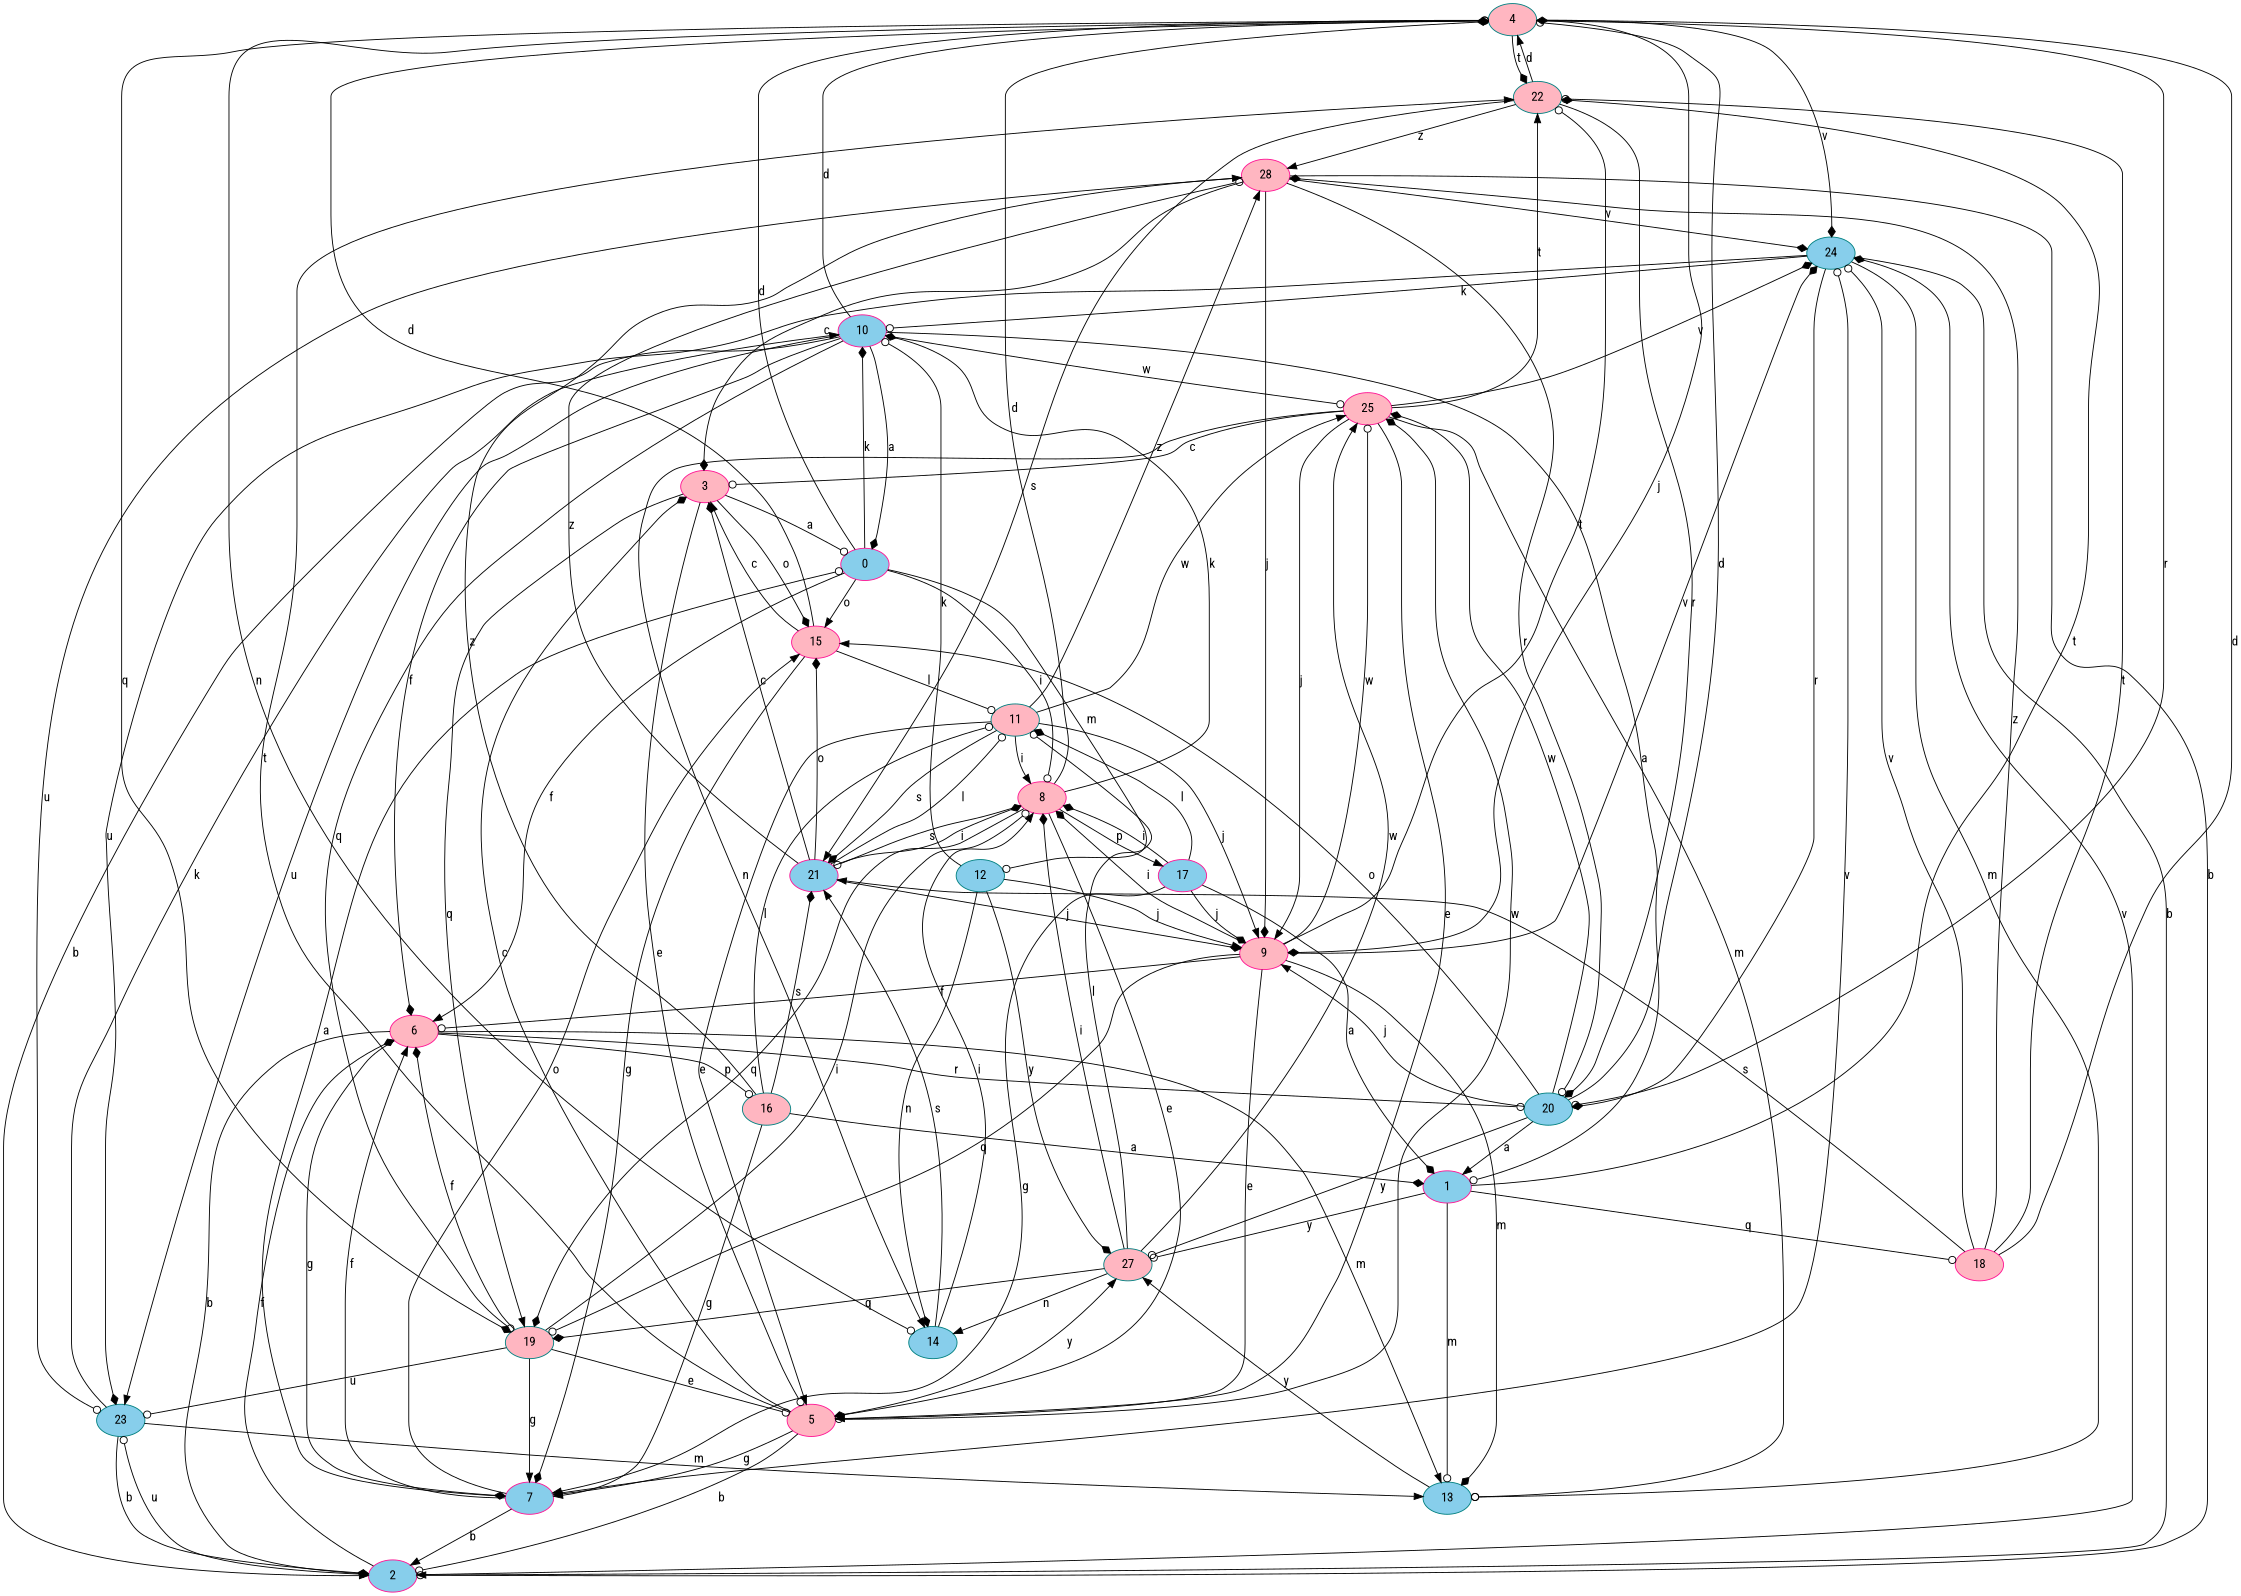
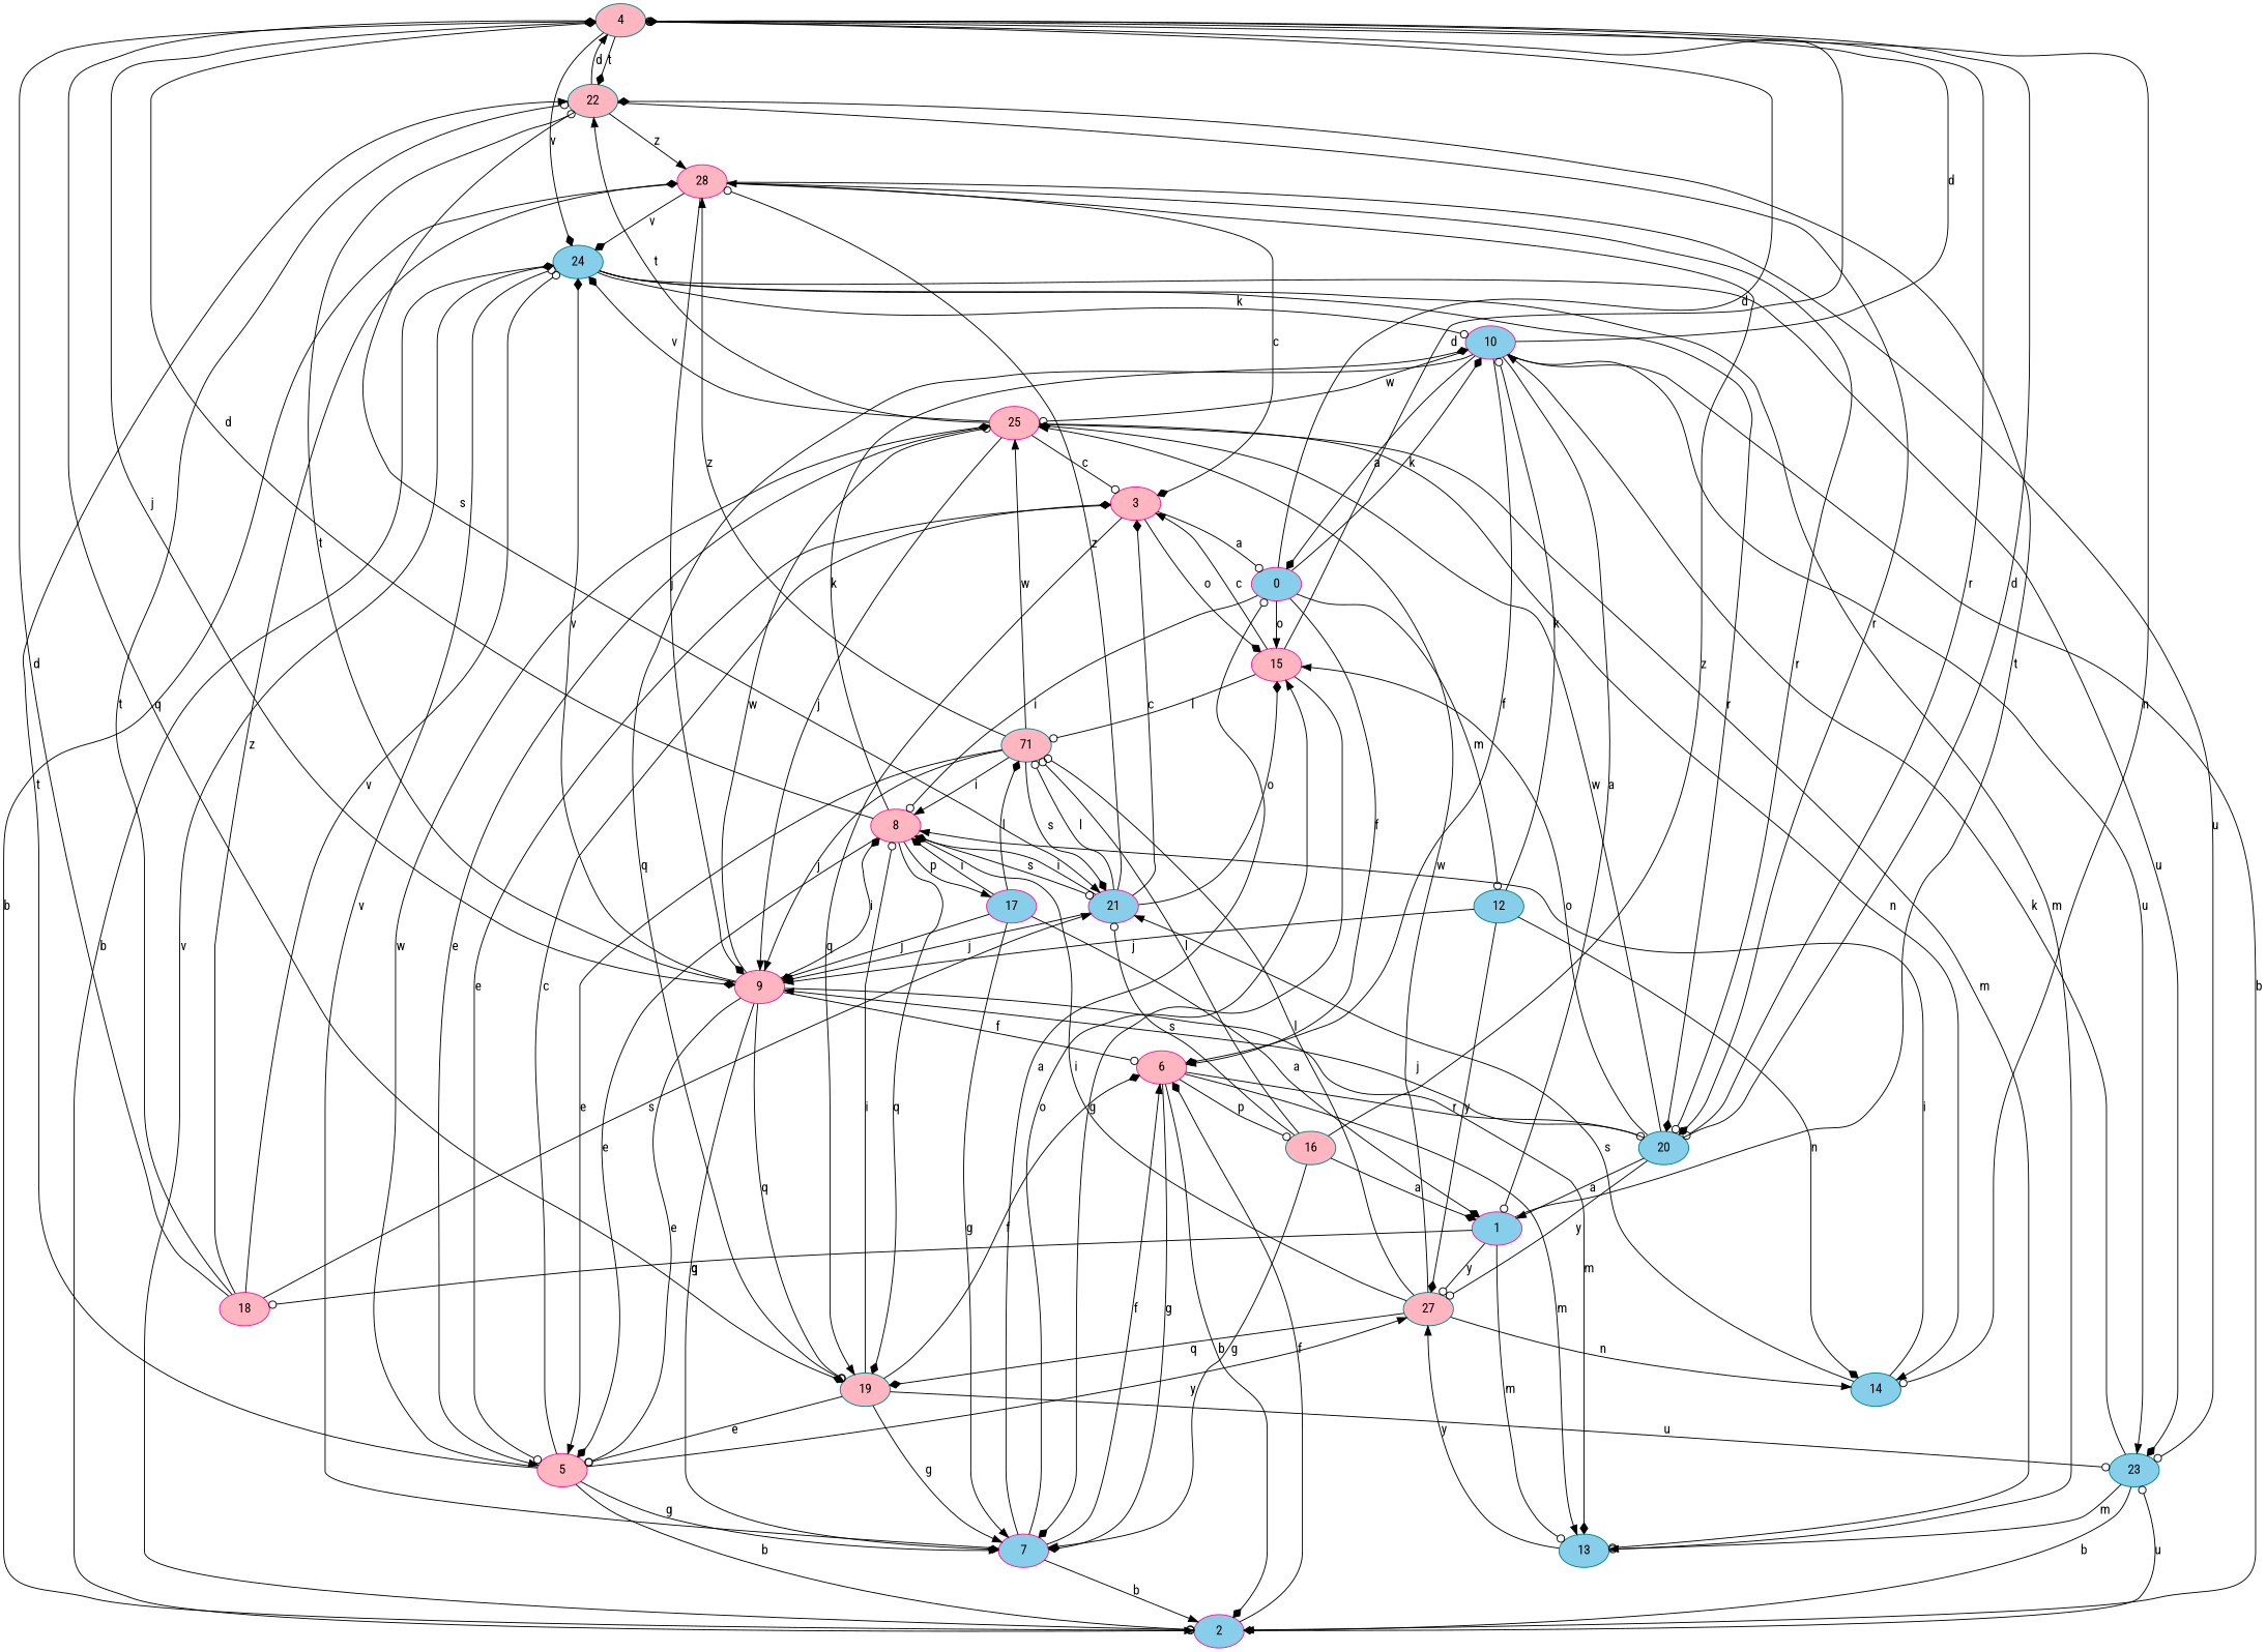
  strict digraph {
    fontname="Roboto Condensed"
    node [color=deeppink fillcolor=lightpink fontname="Roboto Condensed" style=filled]
    edge [arrowhead=diamond fontname="Roboto Condensed"]
    4 [color=teal]
    0 [fillcolor=skyblue]
    6
    8
    10 [fillcolor=skyblue]
    12 [color=teal fillcolor=skyblue]
    15
    22 [color=teal]
    24 [color=teal fillcolor=skyblue]
    19 [color=teal]
    9
    14 [color=teal fillcolor=skyblue]
    20 [color=teal fillcolor=skyblue]
    13 [color=teal fillcolor=skyblue]
    2 [fillcolor=skyblue]
    7 [fillcolor=skyblue]
    16 [color=teal]
    5
    17 [fillcolor=skyblue]
    21 [fillcolor=skyblue]
    1 [fillcolor=skyblue]
    23 [color=teal fillcolor=skyblue]
    25
    27 [color=teal]
    3
-   11 [color=teal]
+   11 [color=teal label=71]
    18
    28
    4 -> 22 [label=t]
    4 -> 24 [label=v]
    4 -> 19 [label=q]
    4 -> 9 [label=j]
    4 -> 14 [arrowhead=odot label=n]
    4 -> 20 [arrowhead=odot label=r]
    0 -> 4 [arrowhead=odot label=d]
    0 -> 6 [arrowhead=normal label=f]
    0 -> 8 [arrowhead=odot label=i]
    0 -> 10 [label=k]
    0 -> 12 [arrowhead=odot label=m]
    0 -> 15 [arrowhead=normal label=o]
    6 -> 20 [arrowhead=odot label=r]
    6 -> 13 [arrowhead=normal label=m]
    6 -> 2 [label=b]
    6 -> 7 [label=g]
    6 -> 16 [arrowhead=odot label=p]
    8 -> 4 [label=d]
    8 -> 10 [label=k]
    8 -> 19 [label=q]
    8 -> 5 [label=e]
    8 -> 17 [arrowhead=normal label=p]
    8 -> 21 [arrowhead=odot label=s]
    10 -> 4 [arrowhead=odot label=d]
    10 -> 0 [label=a]
    10 -> 6 [label=f]
    10 -> 19 [arrowhead=odot label=q]
    10 -> 2 [arrowhead=normal label=b]
    10 -> 1 [arrowhead=odot label=a]
    10 -> 23 [arrowhead=normal label=u]
    10 -> 25 [arrowhead=odot label=w]
    12 -> 10 [arrowhead=odot label=k]
    12 -> 9 [arrowhead=normal label=j]
    12 -> 14 [label=n]
    12 -> 27 [label=y]
    15 -> 4 [label=d]
    15 -> 7 [label=g]
    15 -> 3 [arrowhead=normal label=c]
    15 -> 11 [arrowhead=odot label=l]
    22 -> 4 [arrowhead=normal label=d]
    22 -> 20 [label=r]
    22 -> 21 [arrowhead=normal label=s]
    22 -> 28 [arrowhead=normal label=z]
    24 -> 10 [arrowhead=odot label=k]
    24 -> 20 [label=r]
    24 -> 13 [arrowhead=odot label=m]
    24 -> 2 [arrowhead=normal label=b]
    24 -> 23 [label=u]
    19 -> 6 [label=f]
    19 -> 8 [arrowhead=odot label=i]
    19 -> 7 [arrowhead=normal label=g]
    19 -> 5 [arrowhead=odot label=e]
    19 -> 23 [arrowhead=odot label=u]
    9 -> 6 [arrowhead=odot label=f]
    9 -> 8 [label=i]
    9 -> 22 [arrowhead=odot label=t]
    9 -> 24 [label=v]
    9 -> 19 [arrowhead=odot label=q]
    9 -> 13 [label=m]
+   9 -> 7 [label=g]
    9 -> 5 [arrowhead=odot label=e]
    9 -> 25 [arrowhead=odot label=w]
    14 -> 8 [arrowhead=normal label=i]
    14 -> 21 [arrowhead=normal label=s]
-   20 -> 4 [arrowhead=odot label=d]
+   20 -> 4 [label=d]
    20 -> 15 [arrowhead=normal label=o]
    20 -> 9 [arrowhead=normal label=j]
    20 -> 1 [arrowhead=normal label=a]
    20 -> 25 [label=w]
    20 -> 27 [arrowhead=odot label=y]
    13 -> 27 [arrowhead=normal label=y]
    2 -> 6 [label=f]
    2 -> 24 [label=v]
    2 -> 23 [arrowhead=odot label=u]
    7 -> 0 [arrowhead=odot label=a]
    7 -> 6 [arrowhead=normal label=f]
    7 -> 15 [arrowhead=normal label=o]
    7 -> 24 [arrowhead=odot label=v]
    7 -> 2 [arrowhead=normal label=b]
    16 -> 7 [arrowhead=normal label=g]
-   16 -> 21 [label=s]
+   16 -> 21 [arrowhead=odot label=s]
    16 -> 1 [label=a]
    16 -> 11 [arrowhead=odot label=l]
    16 -> 28 [arrowhead=normal label=z]
    5 -> 22 [arrowhead=normal label=t]
    5 -> 2 [arrowhead=odot label=b]
    5 -> 7 [arrowhead=normal label=g]
    5 -> 25 [label=w]
    5 -> 27 [arrowhead=normal label=y]
    5 -> 3 [label=c]
    17 -> 8 [label=i]
    17 -> 9 [label=j]
    17 -> 7 [arrowhead=normal label=g]
    17 -> 1 [label=a]
    17 -> 11 [label=l]
    21 -> 8 [label=i]
    21 -> 15 [label=o]
    21 -> 9 [label=j]
    21 -> 3 [label=c]
    21 -> 11 [arrowhead=odot label=l]
    21 -> 28 [arrowhead=odot label=z]
    1 -> 22 [label=t]
    1 -> 13 [arrowhead=odot label=m]
    1 -> 27 [arrowhead=odot label=y]
    1 -> 18 [arrowhead=odot label=q]
    23 -> 10 [arrowhead=normal label=k]
    23 -> 13 [arrowhead=normal label=m]
    23 -> 2 [label=b]
    25 -> 22 [arrowhead=normal label=t]
    25 -> 24 [label=v]
    25 -> 9 [arrowhead=normal label=j]
    25 -> 14 [arrowhead=normal label=n]
    25 -> 13 [arrowhead=odot label=m]
    25 -> 5 [arrowhead=normal label=e]
    25 -> 3 [arrowhead=odot label=c]
    27 -> 8 [label=i]
    27 -> 19 [label=q]
    27 -> 14 [arrowhead=normal label=n]
    27 -> 25 [arrowhead=normal label=w]
    27 -> 11 [arrowhead=odot label=l]
    3 -> 0 [arrowhead=odot label=a]
    3 -> 15 [label=o]
    3 -> 19 [arrowhead=normal label=q]
    3 -> 5 [arrowhead=odot label=e]
    11 -> 8 [arrowhead=normal label=i]
    11 -> 9 [arrowhead=normal label=j]
    11 -> 5 [arrowhead=normal label=e]
    11 -> 21 [label=s]
    11 -> 25 [arrowhead=normal label=w]
    11 -> 28 [arrowhead=normal label=z]
    18 -> 4 [label=d]
    18 -> 22 [arrowhead=odot label=t]
    18 -> 24 [arrowhead=odot label=v]
    18 -> 21 [arrowhead=normal label=s]
    18 -> 28 [label=z]
    28 -> 24 [label=v]
    28 -> 9 [label=j]
    28 -> 20 [arrowhead=odot label=r]
    28 -> 2 [arrowhead=odot label=b]
    28 -> 23 [arrowhead=odot label=u]
    28 -> 3 [label=c]
  }
